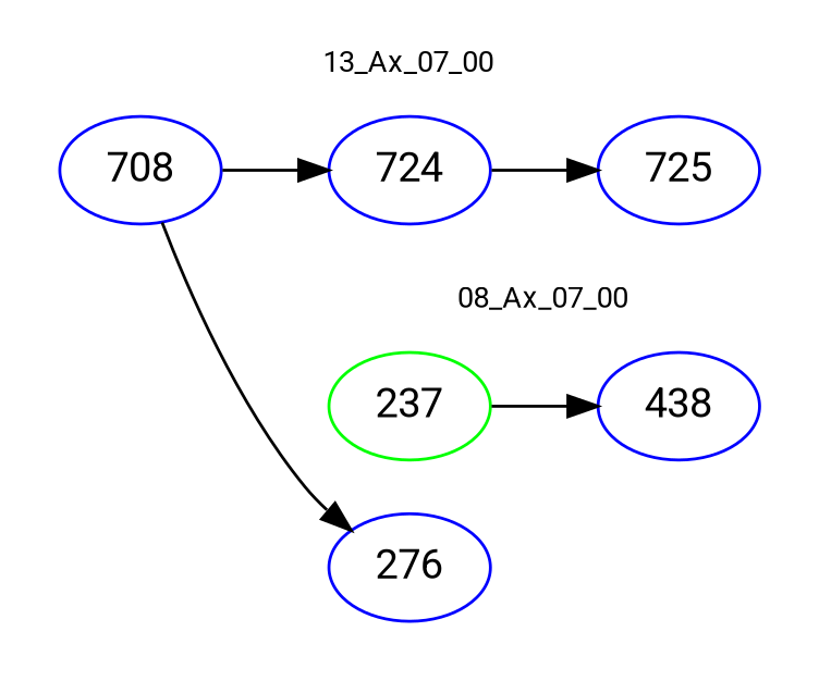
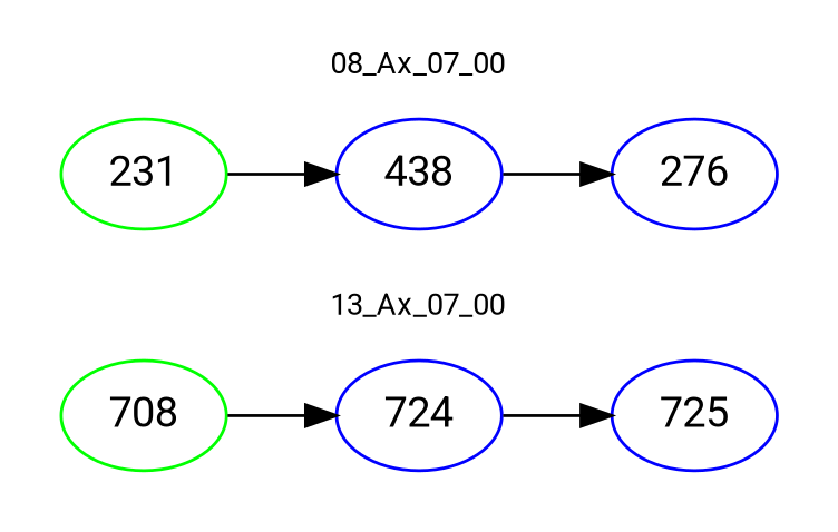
  digraph {
    fontname=Roboto
    rankdir=LR
    node [color=blue fontname=Roboto]
    edge [color=black fontname=Roboto]
-   n1 [label=708]
+   n1 [color=green label=708]
    n2 [label=724]
    n3 [label=725]
-   n4 [color=green label=237]
+   n4 [color=green label=231]
    n5 [label=438]
    n6 [label=276]
    subgraph cluster_1 {
      color=white
      fontsize=10
      label="13_Ax_07_00"
      n1
      n2
      n3
    }
    subgraph cluster_2 {
      color=white
      fontsize=10
      label="08_Ax_07_00"
      n4
      n5
      n6
    }
    n1 -> n2
    n2 -> n3
    n4 -> n5
-   n1 -> n6
+   n5 -> n6
  }
